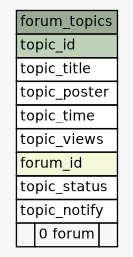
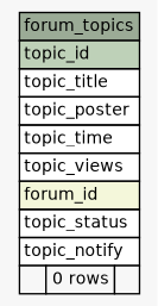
  digraph {
    bgcolor="#f7f7f7"
    fontname=Helvetica
    fontsize=11
    nodesep=0.18
    rankdir=RL
    ranksep=0.46
-   n1 [fontname=Helvetica fontsize=11 label=<     <TABLE BORDER="0" CELLBORDER="1" CELLSPACING="0" BGCOLOR="#ffffff">       <TR><TD COLSPAN="3" BGCOLOR="#9bab96" ALIGN="CENTER">forum_topics</TD></TR>       <TR><TD PORT="topic_id" COLSPAN="3" BGCOLOR="#bed1b8" ALIGN="LEFT">topic_id</TD></TR>       <TR><TD PORT="topic_title" COLSPAN="3" ALIGN="LEFT">topic_title</TD></TR>       <TR><TD PORT="topic_poster" COLSPAN="3" ALIGN="LEFT">topic_poster</TD></TR>       <TR><TD PORT="topic_time" COLSPAN="3" ALIGN="LEFT">topic_time</TD></TR>       <TR><TD PORT="topic_views" COLSPAN="3" ALIGN="LEFT">topic_views</TD></TR>       <TR><TD PORT="forum_id" COLSPAN="3" BGCOLOR="#f4f7da" ALIGN="LEFT">forum_id</TD></TR>       <TR><TD PORT="topic_status" COLSPAN="3" ALIGN="LEFT">topic_status</TD></TR>       <TR><TD PORT="topic_notify" COLSPAN="3" ALIGN="LEFT">topic_notify</TD></TR>       <TR><TD ALIGN="LEFT" BGCOLOR="#f7f7f7">  </TD><TD ALIGN="RIGHT" BGCOLOR="#f7f7f7">0 forum</TD><TD ALIGN="RIGHT" BGCOLOR="#f7f7f7">  </TD></TR>     </TABLE>> shape=plaintext]
+   n1 [fontname=Helvetica fontsize=11 label=<     <TABLE BORDER="0" CELLBORDER="1" CELLSPACING="0" BGCOLOR="#ffffff">       <TR><TD COLSPAN="3" BGCOLOR="#9bab96" ALIGN="CENTER">forum_topics</TD></TR>       <TR><TD PORT="topic_id" COLSPAN="3" BGCOLOR="#bed1b8" ALIGN="LEFT">topic_id</TD></TR>       <TR><TD PORT="topic_title" COLSPAN="3" ALIGN="LEFT">topic_title</TD></TR>       <TR><TD PORT="topic_poster" COLSPAN="3" ALIGN="LEFT">topic_poster</TD></TR>       <TR><TD PORT="topic_time" COLSPAN="3" ALIGN="LEFT">topic_time</TD></TR>       <TR><TD PORT="topic_views" COLSPAN="3" ALIGN="LEFT">topic_views</TD></TR>       <TR><TD PORT="forum_id" COLSPAN="3" BGCOLOR="#f4f7da" ALIGN="LEFT">forum_id</TD></TR>       <TR><TD PORT="topic_status" COLSPAN="3" ALIGN="LEFT">topic_status</TD></TR>       <TR><TD PORT="topic_notify" COLSPAN="3" ALIGN="LEFT">topic_notify</TD></TR>       <TR><TD ALIGN="LEFT" BGCOLOR="#f7f7f7">  </TD><TD ALIGN="RIGHT" BGCOLOR="#f7f7f7">0 rows</TD><TD ALIGN="RIGHT" BGCOLOR="#f7f7f7">  </TD></TR>     </TABLE>> shape=plaintext]
  }
